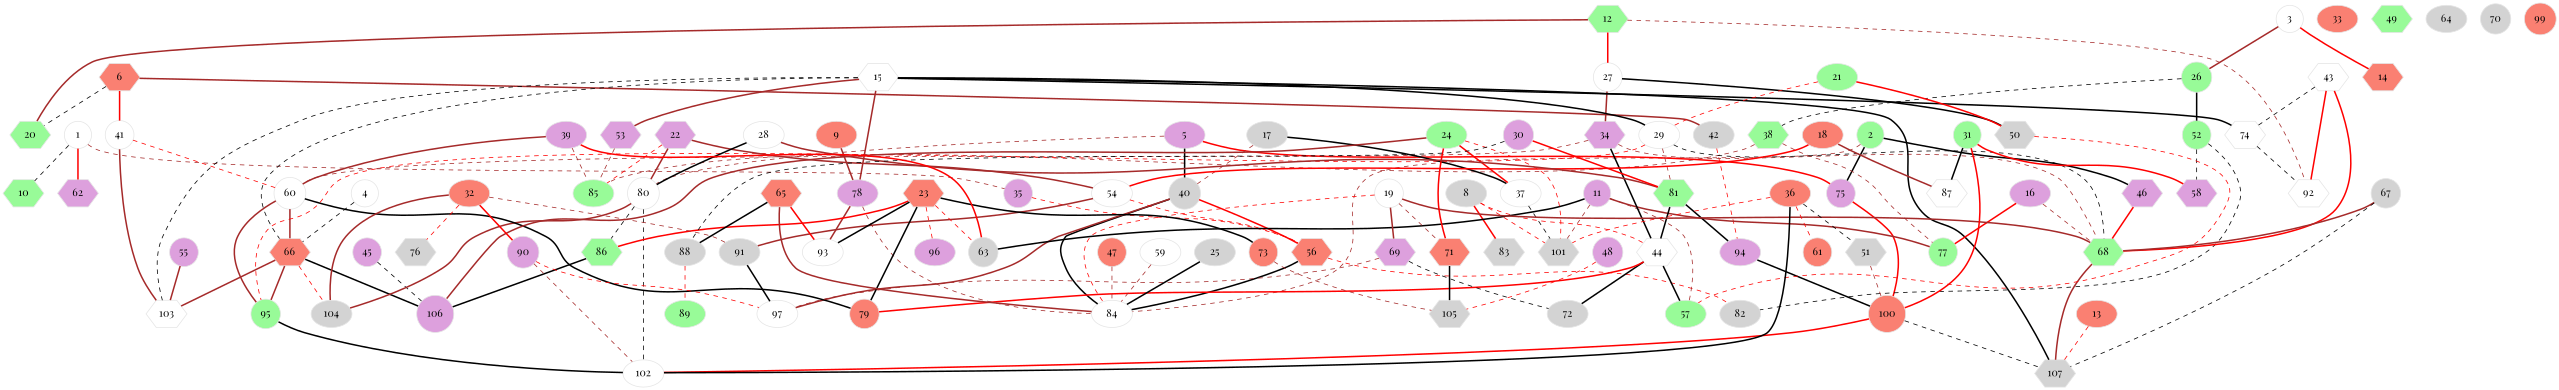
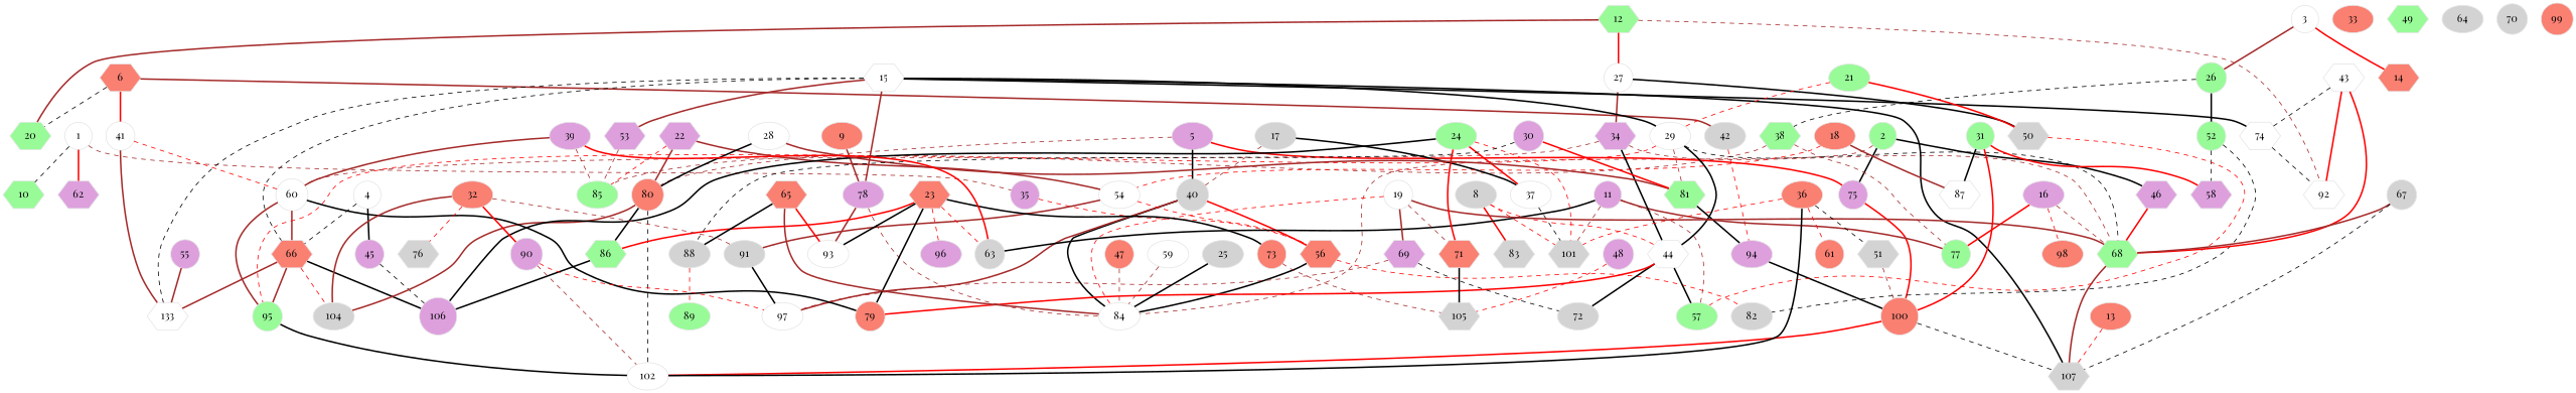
  graph {
    fontname="Playfair Display"
    node [color=gray90 fillcolor=white fontname="Playfair Display" shape=ellipse style=filled]
    edge [color=brown fontname="Playfair Display" style=bold]
    1 [shape=circle]
    10 [fillcolor=palegreen shape=hexagon]
    35 [fillcolor=plum shape=circle]
    62 [fillcolor=plum shape=hexagon]
    56 [fillcolor=salmon shape=hexagon]
    2 [fillcolor=palegreen shape=circle]
    46 [fillcolor=plum shape=hexagon]
    75 [fillcolor=plum shape=circle]
    84
    68 [fillcolor=palegreen shape=hexagon]
    100 [fillcolor=salmon shape=circle]
    3 [shape=circle]
    14 [fillcolor=salmon shape=hexagon]
    26 [fillcolor=palegreen shape=circle]
    38 [fillcolor=palegreen shape=hexagon]
    52 [fillcolor=palegreen shape=circle]
    4 [shape=circle]
    45 [fillcolor=plum shape=circle]
    66 [fillcolor=salmon shape=hexagon]
    106 [fillcolor=plum shape=circle]
-   103 [shape=hexagon]
+   103 [shape=hexagon label=133]
    95 [fillcolor=palegreen shape=circle]
    104 [fillcolor=lightgrey]
    5 [fillcolor=plum]
    40 [fillcolor=lightgrey shape=circle]
-   80 [shape=circle]
+   80 [fillcolor=salmon shape=circle]
    97
    86 [fillcolor=palegreen shape=hexagon]
    102
    6 [fillcolor=salmon shape=hexagon]
    20 [fillcolor=palegreen shape=hexagon]
    41 [shape=circle]
    42 [fillcolor=lightgrey]
    60 [shape=circle]
    94 [fillcolor=plum]
    72 [fillcolor=lightgrey]
    92 [shape=hexagon]
    8 [fillcolor=lightgrey]
    44 [shape=hexagon]
    83 [fillcolor=lightgrey shape=hexagon]
    101 [fillcolor=lightgrey shape=hexagon]
    57 [fillcolor=palegreen]
    79 [fillcolor=salmon shape=circle]
    9 [fillcolor=salmon]
    78 [fillcolor=plum]
    93
    11 [fillcolor=plum shape=circle]
    63 [fillcolor=lightgrey shape=circle]
    77 [fillcolor=palegreen shape=circle]
    12 [fillcolor=palegreen shape=hexagon]
    27 [shape=circle]
    50 [fillcolor=lightgrey shape=hexagon]
    34 [fillcolor=plum shape=hexagon]
    13 [fillcolor=salmon]
    107 [fillcolor=lightgrey shape=hexagon]
    15 [shape=hexagon]
    29
    53 [fillcolor=plum shape=hexagon]
    74 [shape=hexagon]
    81 [fillcolor=palegreen shape=hexagon]
    85 [fillcolor=palegreen]
    16 [fillcolor=plum]
+   98 [fillcolor=salmon]
    17 [fillcolor=lightgrey]
    37
    18 [fillcolor=salmon]
    54
    87 [shape=hexagon]
    91 [fillcolor=lightgrey]
    19 [shape=circle]
    69 [fillcolor=plum shape=hexagon]
    71 [fillcolor=salmon shape=hexagon]
    105 [fillcolor=lightgrey shape=hexagon]
    21 [fillcolor=palegreen]
    22 [fillcolor=plum shape=hexagon]
    23 [fillcolor=salmon shape=hexagon]
    73 [fillcolor=salmon shape=circle]
    96 [fillcolor=plum]
    24 [fillcolor=palegreen]
    25 [fillcolor=lightgrey]
    58 [fillcolor=plum shape=hexagon]
    82 [fillcolor=lightgrey]
    28
    30 [fillcolor=plum shape=circle]
    88 [fillcolor=lightgrey]
    89 [fillcolor=palegreen]
    31 [fillcolor=palegreen shape=circle]
    32 [fillcolor=salmon]
    76 [fillcolor=lightgrey shape=hexagon]
    90 [fillcolor=plum shape=circle]
    33 [fillcolor=salmon]
    36 [fillcolor=salmon]
    51 [fillcolor=lightgrey shape=hexagon]
    61 [fillcolor=salmon shape=circle]
    39 [fillcolor=plum]
    43 [shape=hexagon]
    47 [fillcolor=salmon shape=circle]
    48 [fillcolor=plum shape=circle]
    49 [fillcolor=palegreen shape=hexagon]
    55 [fillcolor=plum shape=circle]
    59
    64 [fillcolor=lightgrey]
    65 [fillcolor=salmon shape=hexagon]
    67 [fillcolor=lightgrey shape=circle]
    70 [fillcolor=lightgrey shape=circle]
    99 [fillcolor=salmon shape=circle]
    1 -- 10 [color=black style=dashed]
    1 -- 35 [style=dashed]
    1 -- 62 [color=red]
    35 -- 56 [color=red style=dashed]
    56 -- 84 [color=black]
    56 -- 82 [color=red style=dashed]
    2 -- 46 [color=black]
    2 -- 75 [color=black]
    2 -- 84 [style=dashed]
    46 -- 68 [color=red]
    75 -- 100 [color=red]
    68 -- 107
    100 -- 102 [color=red]
    100 -- 107 [color=black style=dashed]
    3 -- 14 [color=red]
    3 -- 26
    26 -- 38 [color=black style=dashed]
    26 -- 52 [color=black]
    38 -- 77 [style=dashed]
    38 -- 85 [style=dashed]
    52 -- 58 [color=black style=dashed]
    52 -- 82 [color=black style=dashed]
+   4 -- 45 [color=black]
    4 -- 66 [color=black style=dashed]
    45 -- 106 [color=black style=dashed]
    66 -- 106 [color=black]
    66 -- 103
    66 -- 95
    66 -- 104 [color=red style=dashed]
    95 -- 102 [color=black]
    5 -- 75 [color=red]
    5 -- 40 [color=black]
    5 -- 80 [style=dashed]
    40 -- 56 [color=red]
    40 -- 84 [color=black]
    40 -- 97
    80 -- 104
-   80 -- 86 [color=black style=dashed]
+   80 -- 86 [color=black]
    80 -- 102 [color=black style=dashed]
    86 -- 106 [color=black]
    6 -- 20 [color=black style=dashed]
    6 -- 41 [color=red]
    6 -- 42
    41 -- 103
    41 -- 60 [color=red style=dashed]
    42 -- 94 [color=red style=dashed]
    60 -- 66
    60 -- 95
    60 -- 79 [color=black]
    94 -- 100 [color=black]
    8 -- 44 [color=red style=dashed]
    8 -- 83 [color=red]
    8 -- 101 [color=red style=dashed]
    44 -- 72 [color=black]
    44 -- 57 [color=black]
    44 -- 79 [color=red]
    9 -- 78
    78 -- 84 [style=dashed]
    78 -- 93
    11 -- 101 [style=dashed]
    11 -- 57 [style=dashed]
    11 -- 63 [color=black]
    11 -- 77
    12 -- 20
    12 -- 92 [style=dashed]
    12 -- 27 [color=red]
    27 -- 50 [color=black]
    27 -- 34
    50 -- 57 [color=red style=dashed]
    34 -- 68 [style=dashed]
    34 -- 60 [style=dashed]
    34 -- 44 [color=black]
    13 -- 107 [color=red style=dashed]
    15 -- 66 [color=black style=dashed]
    15 -- 103 [color=black style=dashed]
    15 -- 78
    15 -- 107 [color=black]
    15 -- 29 [color=black]
    15 -- 53
    15 -- 74 [color=black]
    29 -- 68 [color=black style=dashed]
    29 -- 95 [color=red style=dashed]
-   81 -- 44 [color=black]
+   29 -- 44 [color=black]
    29 -- 81 [style=dashed]
    53 -- 85 [style=dashed]
    74 -- 92 [color=black style=dashed]
    81 -- 94 [color=black]
    16 -- 68 [style=dashed]
    16 -- 77 [color=red]
+   16 -- 98 [color=red style=dashed]
    17 -- 40 [style=dashed]
    17 -- 37 [color=black]
    37 -- 101 [color=black style=dashed]
-   18 -- 54 [color=red]
+   18 -- 54 [color=red style=dashed]
    18 -- 87
    54 -- 56 [color=red style=dashed]
    54 -- 91
    91 -- 97 [color=black]
    19 -- 84 [color=red style=dashed]
    19 -- 68
    19 -- 69
    19 -- 71 [style=dashed]
    69 -- 97 [style=dashed]
    69 -- 72 [color=black style=dashed]
    71 -- 105 [color=black]
    21 -- 50 [color=red]
    21 -- 29 [color=red style=dashed]
    22 -- 80
    22 -- 85 [color=red style=dashed]
    22 -- 54
    23 -- 86 [color=red]
    23 -- 79 [color=black]
    23 -- 93 [color=black]
    23 -- 63 [color=red style=dashed]
    23 -- 73 [color=black]
    23 -- 96 [color=red style=dashed]
    73 -- 105 [style=dashed]
-   24 -- 106
+   24 -- 106 [color=black]
    24 -- 101 [color=red style=dashed]
    24 -- 37 [color=red]
    24 -- 71 [color=red]
    25 -- 84 [color=black]
    28 -- 80 [color=black]
    28 -- 81
    30 -- 81 [color=red]
    30 -- 88 [color=black style=dashed]
    88 -- 89 [color=red style=dashed]
    31 -- 100 [color=red]
    31 -- 87 [color=black]
    31 -- 58 [color=red]
    32 -- 104
    32 -- 91 [style=dashed]
    32 -- 76 [color=red style=dashed]
    32 -- 90 [color=red]
    90 -- 97 [color=red style=dashed]
    90 -- 102 [style=dashed]
    36 -- 102 [color=black]
    36 -- 101 [color=red style=dashed]
    36 -- 51 [color=black style=dashed]
    36 -- 61 [color=red style=dashed]
    51 -- 100 [style=dashed]
    39 -- 60
    39 -- 63 [color=red]
    39 -- 85 [style=dashed]
    43 -- 68 [color=red]
    43 -- 92 [color=red]
    43 -- 74 [color=black style=dashed]
    47 -- 84 [style=dashed]
    48 -- 105 [color=red style=dashed]
    55 -- 103
    59 -- 84 [style=dashed]
    65 -- 84
    65 -- 93 [color=red]
    65 -- 88 [color=black]
    67 -- 68
    67 -- 107 [color=black style=dashed]
  }
